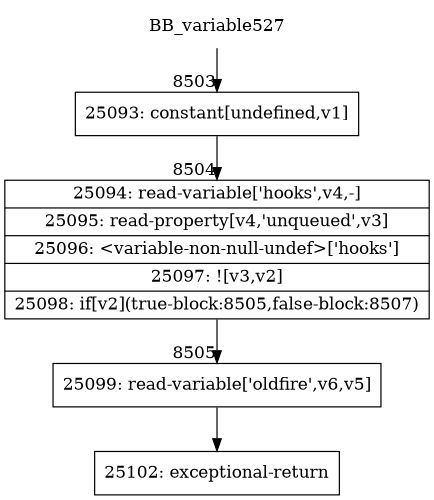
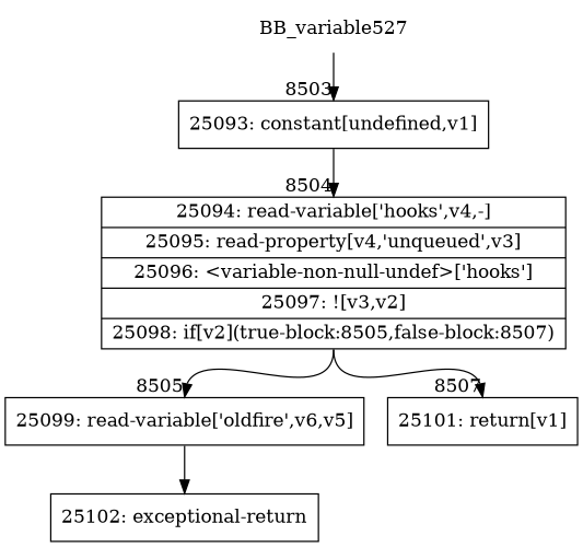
  digraph {
    rankdir=TD
    node [shape=record]
    edge [headport=n tailport=s]
    n1 [label=BB_variable527 shape=none]
    n2 [label="{25093: constant[undefined,v1]}"]
    n3 [label="{25094: read-variable['hooks',v4,-]|25095: read-property[v4,'unqueued',v3]|25096: \<variable-non-null-undef\>['hooks']|25097: ![v3,v2]|25098: if[v2](true-block:8505,false-block:8507)}"]
    n4 [label="{25099: read-variable['oldfire',v6,v5]}"]
+   n5 [label="{25101: return[v1]}"]
    n6 [label="{25102: exceptional-return}"]
    n1 -> n2 [headlabel="    8503"]
    n2 -> n3 [headlabel="      8504"]
    n3 -> n4 [headlabel="      8505"]
+   n3 -> n5 [headlabel="      8507"]
    n4 -> n6 [color=black]
  }
